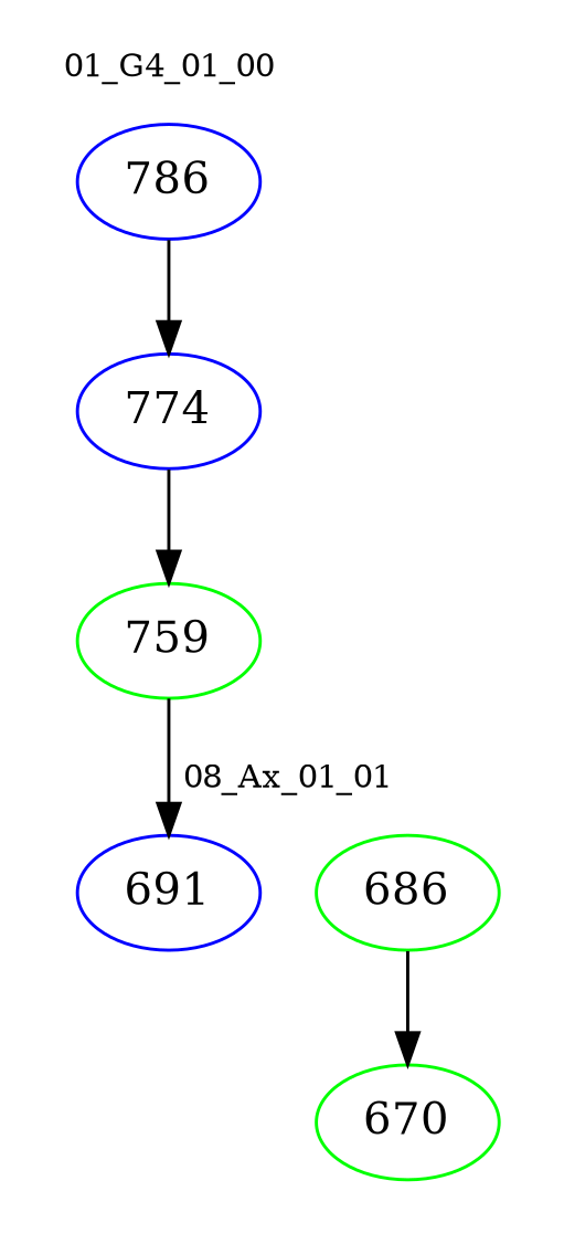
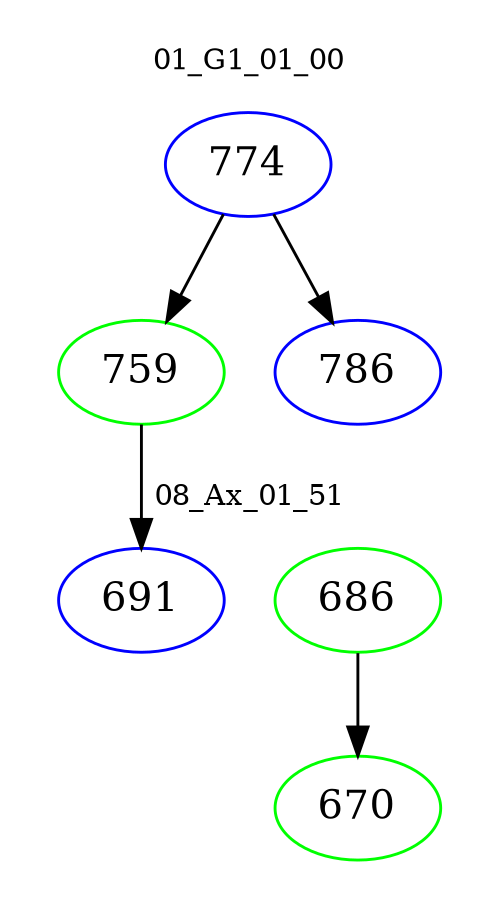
  digraph {
    node [color=green]
    edge [color=black]
    n1 [label=686]
    n2 [label=670]
    n3 [color=blue label=691]
    n4 [color=blue label=774]
    n5 [label=759]
    n6 [color=blue label=786]
    subgraph cluster_1 {
      color=white
      fontsize=10
-     label="08_Ax_01_01"
+     label="08_Ax_01_51"
      n1
      n2
      n3
    }
    subgraph cluster_2 {
      color=white
      fontsize=10
-     label="01_G4_01_00"
+     label="01_G1_01_00"
      n4
      n5
      n6
    }
    n1 -> n2
    n4 -> n5
-   n6 -> n4
+   n4 -> n6
    n5 -> n3
  }
